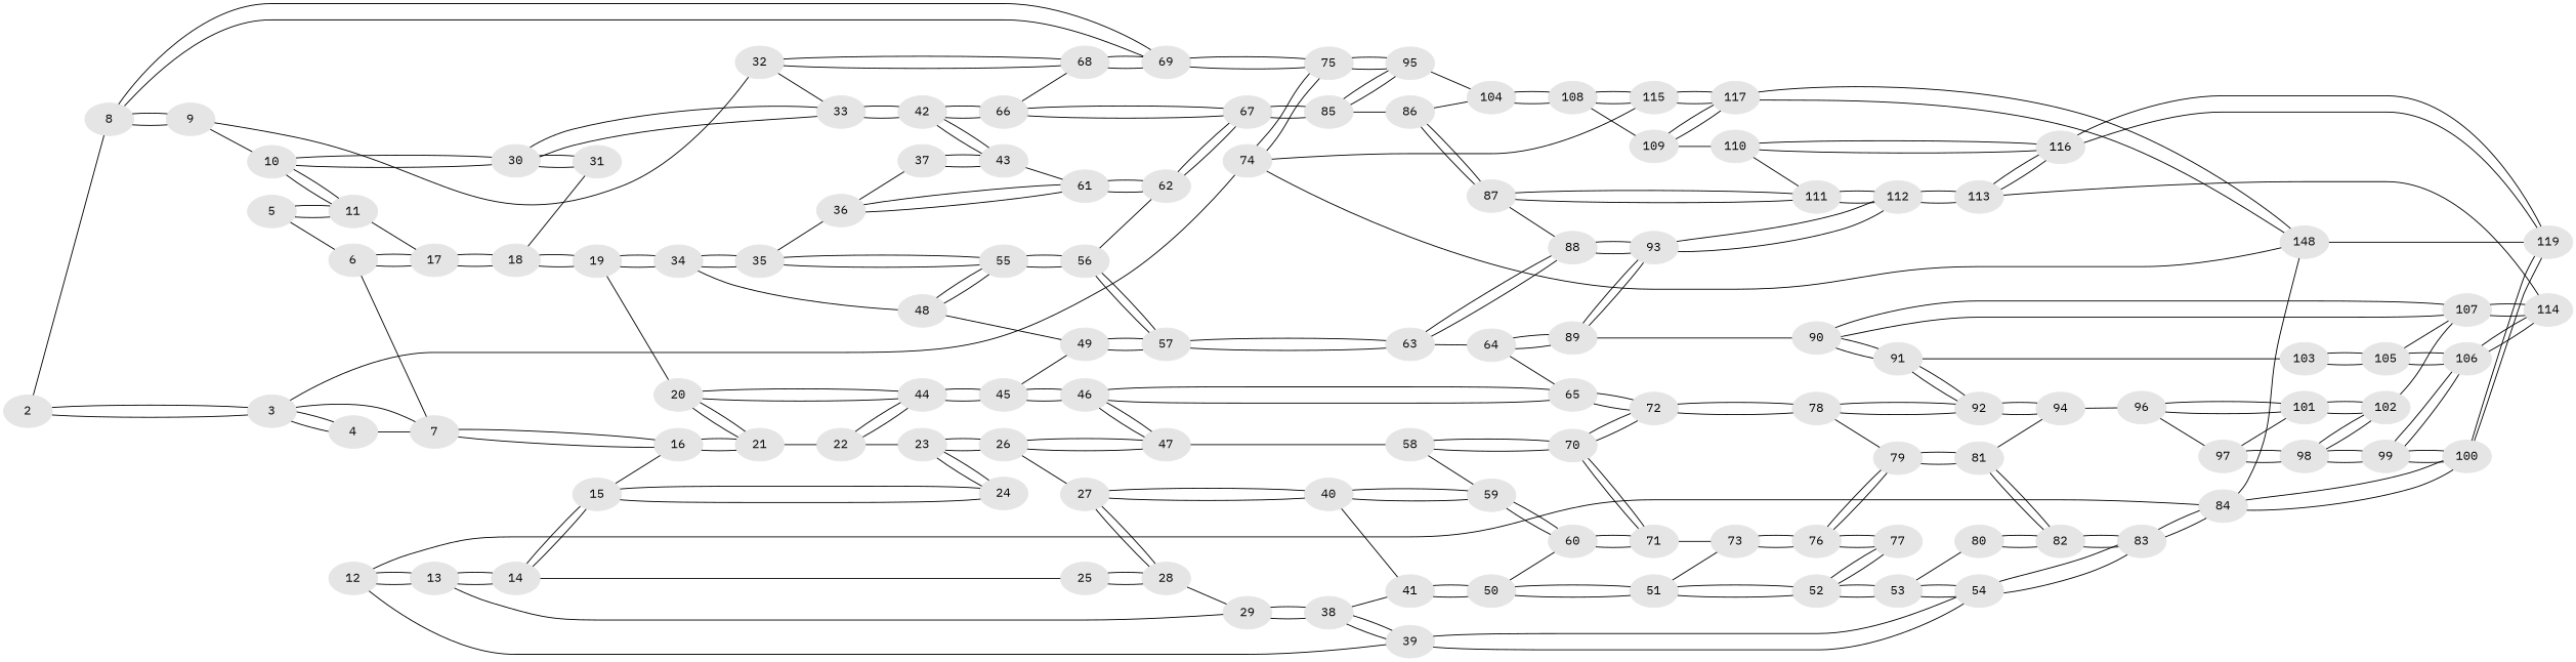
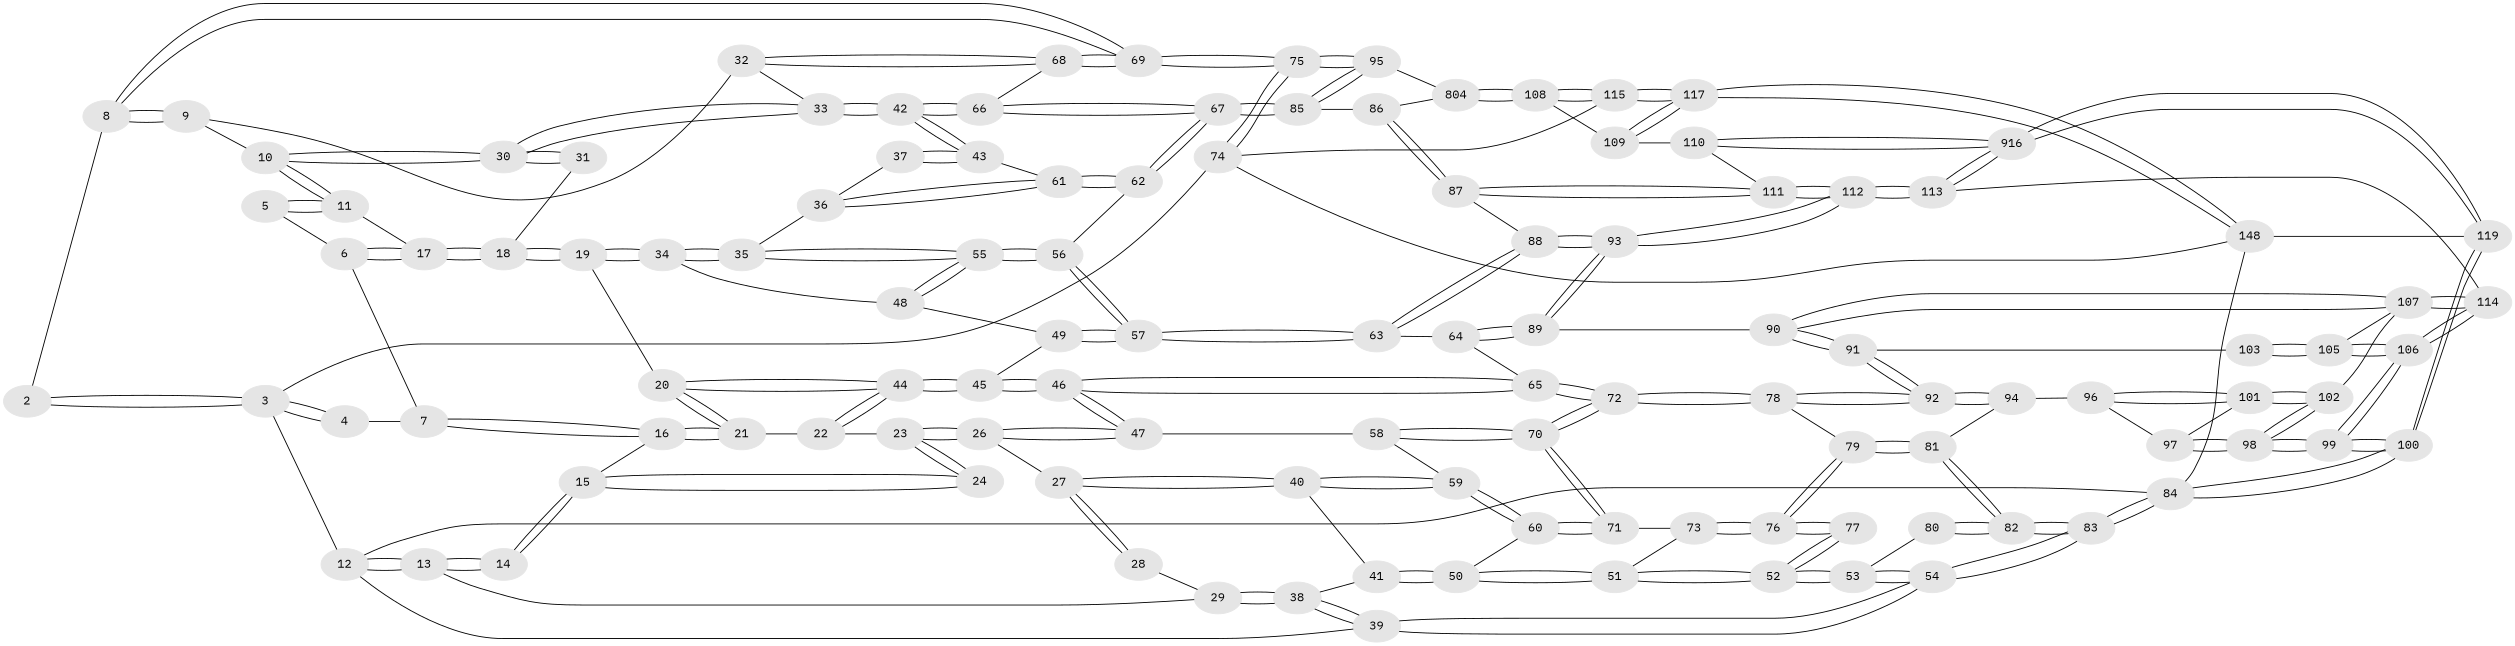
  graph {
    fontname="IBM Plex Mono"
    rankdir=LR
    node [color=gray90 fontname="IBM Plex Mono" style=filled]
    edge [fontname="IBM Plex Mono"]
    2
    3
    8
    5
    6
    11
    4
    12
    74
    9
    69
    7
    13
    39
    84
    75
    115
    n18 [label=148]
    16
    17
    18
    21
    10
    32
    30
    33
    68
    31
    14
    29
    54
    100
    15
-   25
    38
    24
    28
    22
    19
    20
    34
    44
    35
    48
    45
    23
    26
    27
    47
    40
    58
    41
    59
    42
    37
    43
    66
    36
    55
    49
    61
    56
    62
    50
    83
    60
    51
    67
    46
    65
    57
    72
    70
    63
    52
    73
    71
    53
    77
    76
    80
    82
    64
    88
    85
    89
    93
    90
    78
    95
    86
    79
    92
    117
    119
-   104
+   104 [label=804]
    81
    94
    96
    87
    111
    108
    112
    91
    107
    103
    114
    105
    113
    97
    101
    98
    102
    99
    106
    109
    110
-   116
+   116 [label=916]
    2 -- 3
    2 -- 3
    2 -- 8
    3 -- 4
    3 -- 4
-   3 -- 7
+   3 -- 12
    3 -- 74
    8 -- 9
    8 -- 9
    8 -- 69
    8 -- 69
    5 -- 6
    5 -- 11
    5 -- 11
    6 -- 7
    6 -- 17
    6 -- 17
    11 -- 17
    4 -- 7
    12 -- 13
    12 -- 13
    12 -- 39
    12 -- 84
    74 -- 75
    74 -- 75
    74 -- 115
    74 -- n18
    9 -- 10
    9 -- 32
    69 -- 75
    69 -- 75
    7 -- 16
    7 -- 16
    13 -- 14
    13 -- 14
    13 -- 29
    39 -- 54
    39 -- 54
    84 -- n18
    84 -- 100
    84 -- 100
    75 -- 95
    75 -- 95
    115 -- 117
    115 -- 117
    n18 -- 119
    16 -- 21
    16 -- 21
    17 -- 18
    17 -- 18
    18 -- 31
    18 -- 19
    18 -- 19
    21 -- 22
    10 -- 11
    10 -- 11
    10 -- 30
    10 -- 30
    32 -- 33
    32 -- 68
    32 -- 68
    30 -- 33
    30 -- 33
    30 -- 31
    30 -- 31
    33 -- 42
    33 -- 42
    68 -- 69
    68 -- 69
    14 -- 15
    14 -- 15
-   14 -- 25
    29 -- 38
    29 -- 38
    54 -- 83
    54 -- 83
    100 -- 119
    100 -- 119
    15 -- 16
    15 -- 24
    15 -- 24
-   25 -- 28
-   25 -- 28
    38 -- 39
    38 -- 39
    38 -- 41
    28 -- 29
    22 -- 44
    22 -- 44
    22 -- 23
    19 -- 20
    19 -- 34
    19 -- 34
    20 -- 21
    20 -- 21
    20 -- 44
    20 -- 44
    34 -- 35
    34 -- 35
    34 -- 48
    44 -- 45
    44 -- 45
    35 -- 36
    35 -- 55
    35 -- 55
    48 -- 55
    48 -- 55
    48 -- 49
    45 -- 49
    45 -- 46
    45 -- 46
    23 -- 24
    23 -- 24
    23 -- 26
    23 -- 26
    26 -- 27
    26 -- 47
    26 -- 47
    27 -- 28
    27 -- 28
    27 -- 40
    27 -- 40
    47 -- 58
    40 -- 41
    40 -- 59
    40 -- 59
    58 -- 59
    58 -- 70
    58 -- 70
    41 -- 50
    41 -- 50
    59 -- 60
    59 -- 60
    42 -- 43
    42 -- 43
    42 -- 66
    42 -- 66
    37 -- 43
    37 -- 43
    43 -- 61
    66 -- 68
    66 -- 67
    66 -- 67
    36 -- 37
    36 -- 61
    36 -- 61
    55 -- 56
    55 -- 56
    49 -- 57
    49 -- 57
    61 -- 62
    61 -- 62
    56 -- 62
    56 -- 57
    56 -- 57
    62 -- 67
    62 -- 67
    50 -- 60
    50 -- 51
    50 -- 51
    83 -- 84
    83 -- 84
    60 -- 71
    60 -- 71
    51 -- 52
    51 -- 52
    51 -- 73
    67 -- 85
    67 -- 85
    46 -- 47
    46 -- 47
    46 -- 65
    46 -- 65
    65 -- 72
    65 -- 72
    57 -- 63
    57 -- 63
    72 -- 78
    72 -- 78
    70 -- 72
    70 -- 72
    70 -- 71
    70 -- 71
    63 -- 64
    63 -- 88
    63 -- 88
    52 -- 53
    52 -- 53
    52 -- 77
    52 -- 77
    73 -- 76
    73 -- 76
    71 -- 73
    53 -- 54
    53 -- 54
    53 -- 80
    76 -- 77
    76 -- 77
    76 -- 79
    76 -- 79
    80 -- 82
    80 -- 82
    82 -- 83
    82 -- 83
    64 -- 65
    64 -- 89
    64 -- 89
    88 -- 93
    88 -- 93
    85 -- 95
    85 -- 95
    85 -- 86
    89 -- 93
    89 -- 93
    89 -- 90
    93 -- 112
    93 -- 112
    90 -- 91
    90 -- 91
    90 -- 107
    90 -- 107
    78 -- 79
    78 -- 92
    78 -- 92
    95 -- 104
    86 -- 104
    86 -- 87
    86 -- 87
    79 -- 81
    79 -- 81
    92 -- 94
    92 -- 94
    117 -- n18
    117 -- n18
    104 -- 108
    104 -- 108
    81 -- 82
    81 -- 82
    81 -- 94
    94 -- 96
    96 -- 97
    96 -- 101
    96 -- 101
    87 -- 88
    87 -- 111
    87 -- 111
    111 -- 112
    111 -- 112
    108 -- 115
    108 -- 115
    108 -- 109
    112 -- 113
    112 -- 113
    91 -- 92
    91 -- 92
    91 -- 103
    107 -- 114
    107 -- 114
    103 -- 105
    103 -- 105
    105 -- 107
    105 -- 106
    105 -- 106
    113 -- 114
    113 -- 116
    113 -- 116
    97 -- 101
    97 -- 98
    97 -- 98
    101 -- 102
    101 -- 102
    98 -- 102
    98 -- 102
    98 -- 99
    98 -- 99
    102 -- 107
    99 -- 100
    99 -- 100
    99 -- 106
    99 -- 106
    106 -- 114
    106 -- 114
    109 -- 117
    109 -- 117
    109 -- 110
    110 -- 111
    110 -- 116
    110 -- 116
    116 -- 119
    116 -- 119
  }
